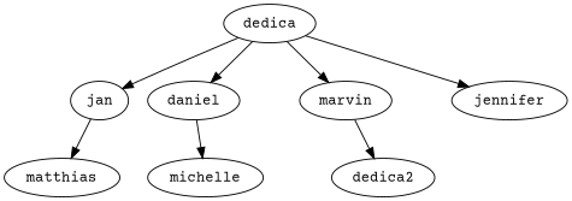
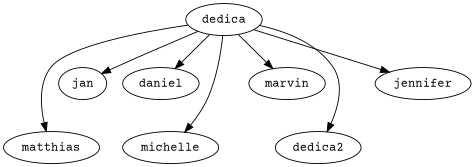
  digraph {
    fontname="Courier Prime"
    node [fontname="Courier Prime" nivio_group=dedica]
    edge [fontname="Courier Prime" nivio_type=provider]
    dedica [nivio_description="The IT consulting team." nivio_icon="https://dedica.team/images/logo_orange_weiss.png" nivio_links="https://dedica.team"]
    matthias [nivio_contact="matthias@dedica.team" nivio_fill="https://dedica.team/images/matthiasmolitor.jpg" nivio_name="Matthias Molitor"]
    daniel [nivio_contact="daniel@dedica.team" nivio_fill="https://dedica.team/images/danielpozzi.jpg" nivio_name="Daniel Pozzi"]
    jan [nivio_contact="jan@dedica.team" nivio_fill="https://dedica.team/images/jangoelz.jpg" nivio_name="Jan Gölz"]
    michelle [nivio_contact="michelle@dedica.team" nivio_fill="https://dedica.team/images/michellefernandezbieber.jpg" nivio_name="Michelle Fernandez Bieber"]
    marvin [nivio_contact="marvin@dedica.team" nivio_fill="http://dedica.team/images/marvinschoening.jpeg" nivio_name="Marvin Schöning"]
    n7 [label=dedica2 nivio_contact="daniel.bruenker@dedica.team" nivio_fill="https://dedica.team/images/danielbruenker.jpeg" nivio_name="Daniel Brünker"]
    jennifer [nivio_contact="jennifer@dedica.team" nivio_fill="https://dedica.team/images/jenniferarps.jpg" nivio_name="Jennifer Arps"]
-   jan -> matthias
+   dedica -> matthias
    dedica -> daniel
    dedica -> jan
-   daniel -> michelle
+   dedica -> michelle
    dedica -> marvin
-   marvin -> n7
+   dedica -> n7
    dedica -> jennifer
  }
